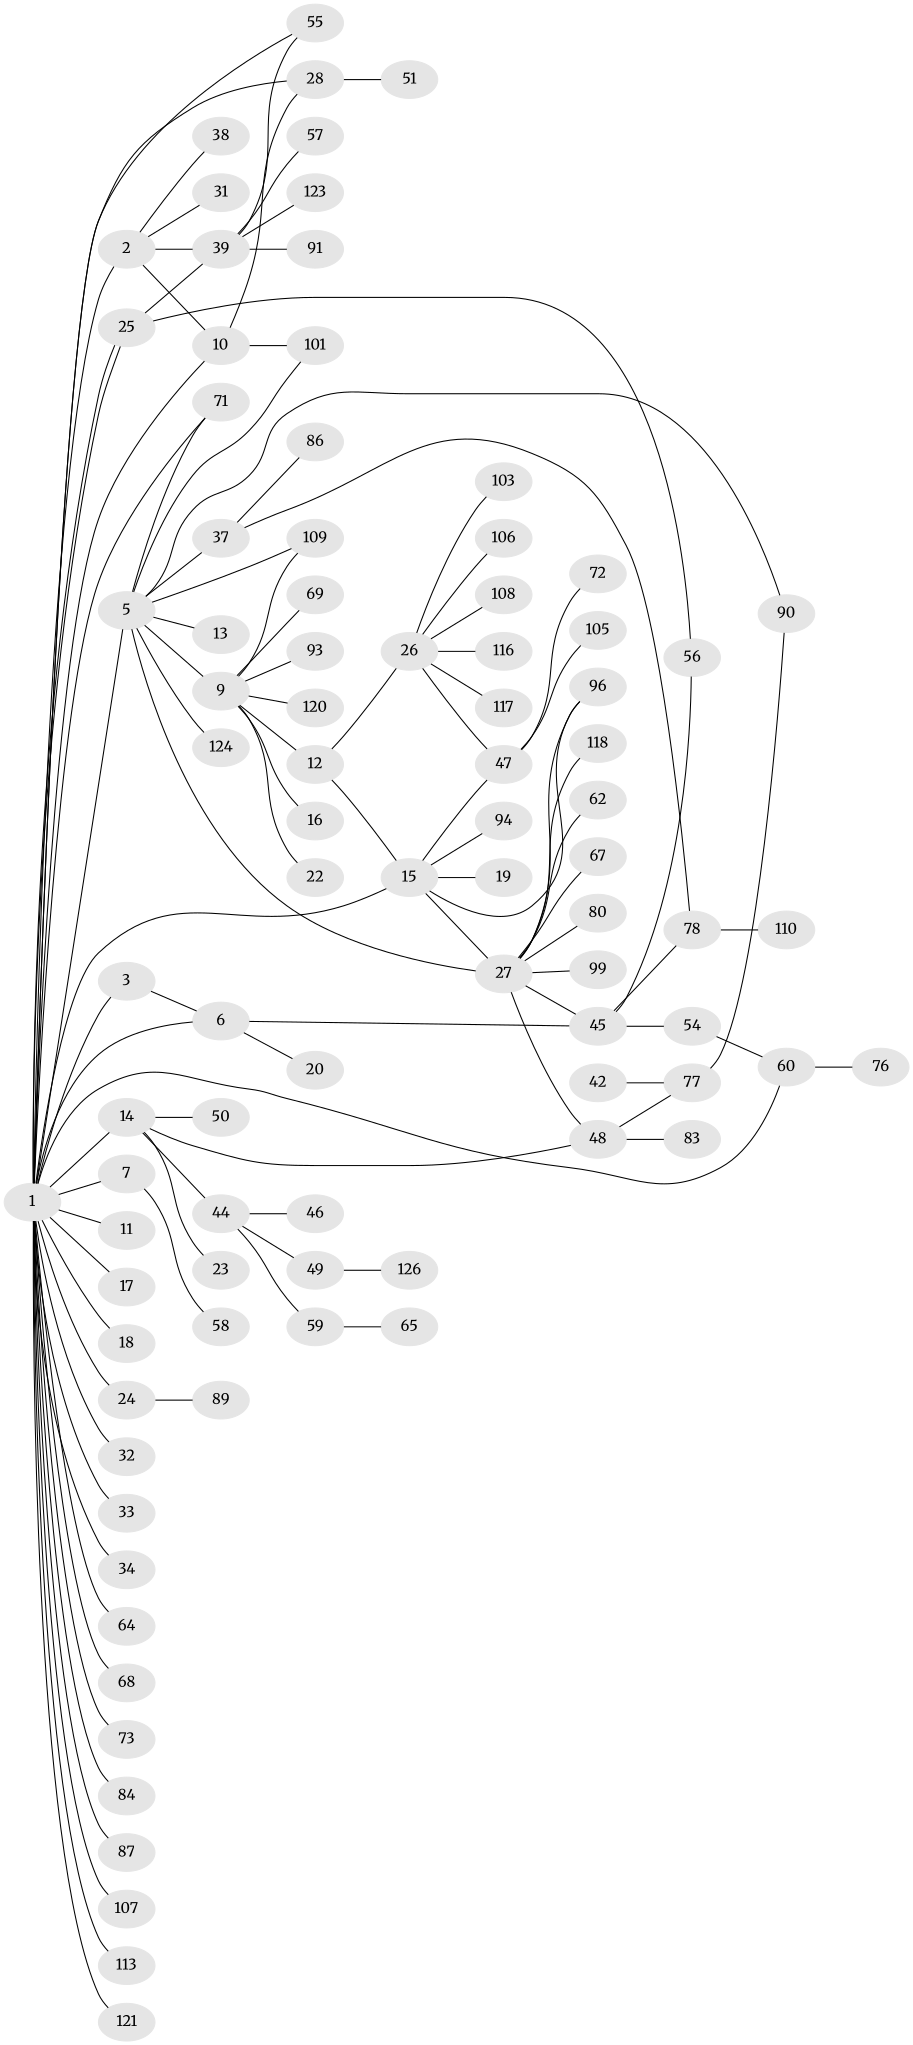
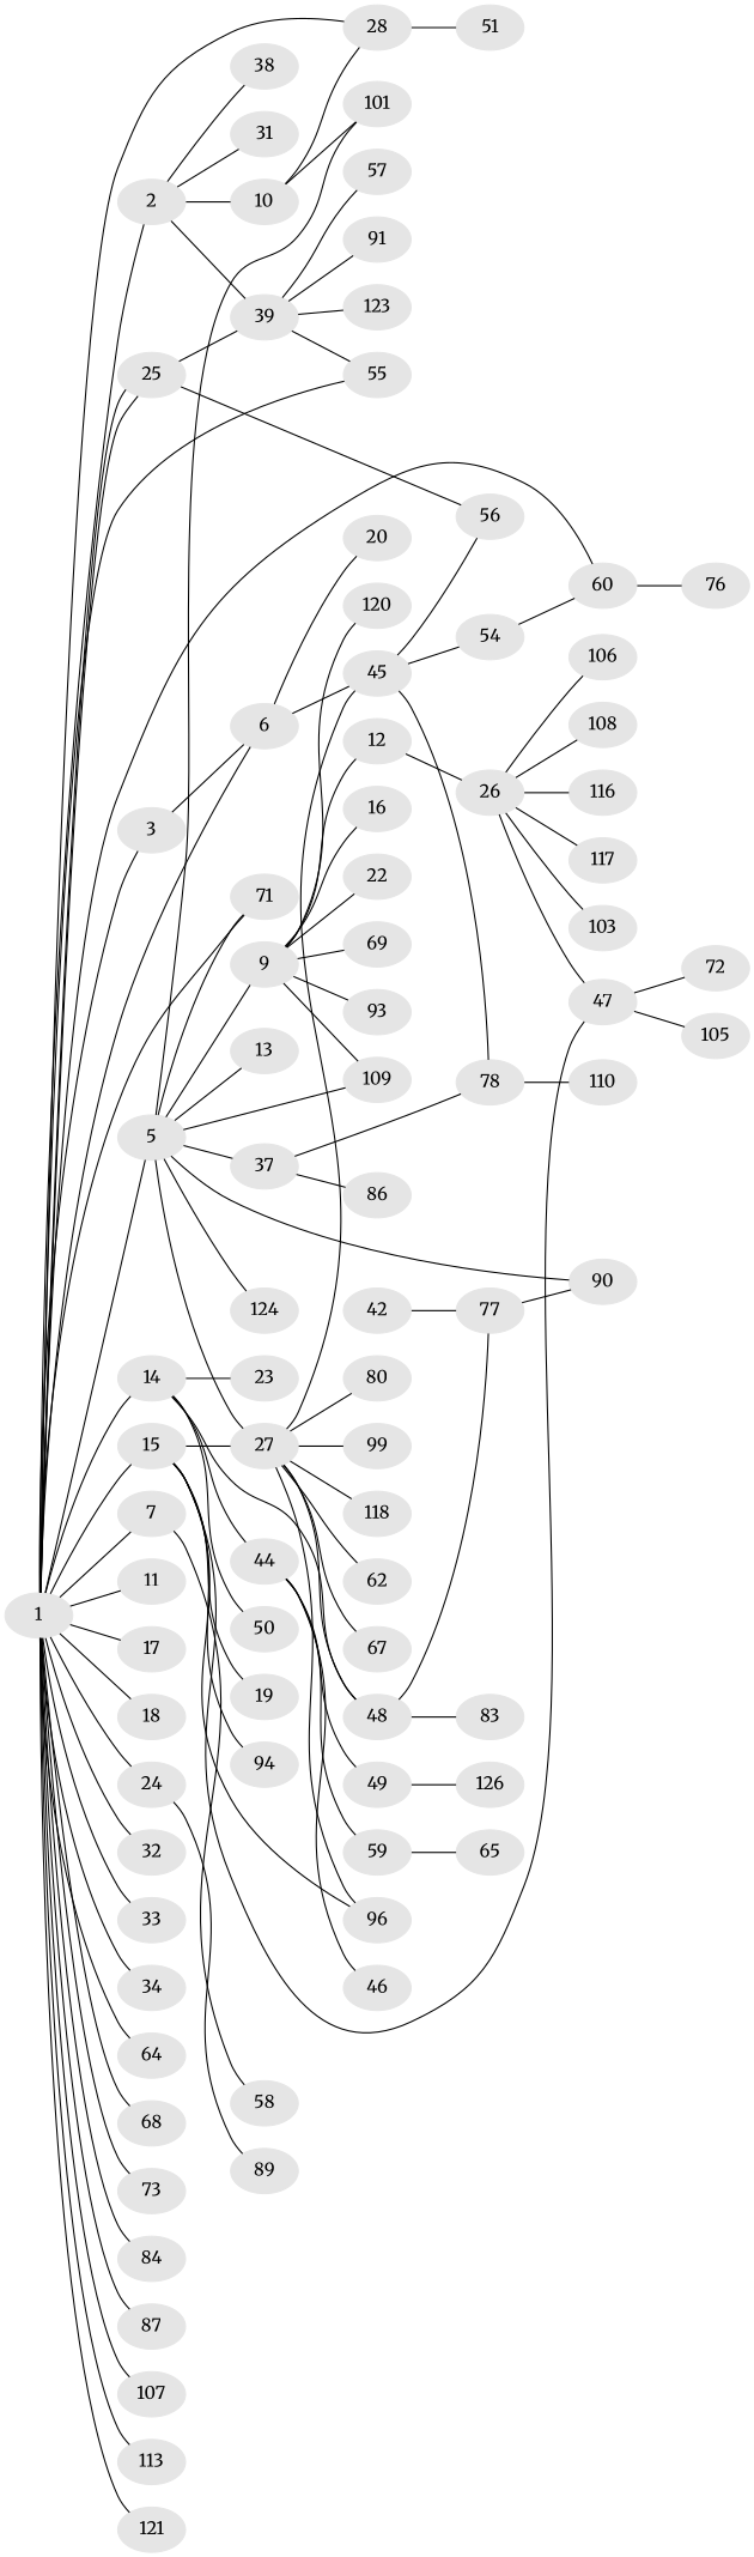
  graph {
    fontname=Merriweather
    rankdir=LR
    node [color=gray90 fontname=Merriweather style=filled]
    edge [fontname=Merriweather]
    1 [super="+21"]
    2 [super="+4"]
    3 [super="+122"]
    5 [super="+8"]
    6 [super="+125"]
    7 [super="+43"]
    10 [super="+95"]
    11 [super="+102"]
    14 [super="+36"]
    15 [super="+30"]
    17 [super="+53"]
    18
    24 [super="+41"]
    25
    28 [super="+70"]
    32
    33
    34 [super="+88"]
    55 [super="+100"]
    60 [super="+74"]
    64
    68
    71
    73
    84
    87
    107
    113
    121
    31
    38
    39 [super="+79"]
    9 [super="+119"]
    13 [super="+111"]
    27 [super="+29"]
    37 [super="+61"]
    90
    101 [super="+112"]
    109 [super="+114"]
    124
    20
    45 [super="+82"]
    58
    23
    44 [super="+63"]
    48 [super="+81"]
    50
    47 [super="+66"]
    19
    94
    96 [super="+115"]
    89
    56
    51
    76
    57
    91
    123
    72 [super="+97"]
    105
    12 [super="+98"]
    16
    22
    69 [super="+75"]
    93
    120
    62
    67
    80
    99
    118
    78
    86
    54
    26 [super="+104"]
    42 [super="+85"]
    77
    103
    106
    108
    116
    117
    46
    49
    59
    83
    110
    126
    65
    1 -- 2
    1 -- 3
    1 -- 5
    1 -- 6
    1 -- 7
-   1 -- 10 [weight=2]
    1 -- 11
    1 -- 14
    1 -- 15
    1 -- 17
    1 -- 18
    1 -- 24
    1 -- 25
    1 -- 25
    1 -- 28
    1 -- 32
    1 -- 33
    1 -- 34
    1 -- 55
    1 -- 60
    1 -- 64
    1 -- 68
    1 -- 71
    1 -- 73
    1 -- 84
    1 -- 87
    1 -- 107
    1 -- 113
    1 -- 121
    2 -- 10
    2 -- 31
    2 -- 38
    2 -- 39
    3 -- 6
    5 -- 71
    5 -- 9
    5 -- 13
    5 -- 27
    5 -- 37
    5 -- 90
    5 -- 101
    5 -- 109
    5 -- 124
    6 -- 20
    6 -- 45
    7 -- 58
    10 -- 28
    10 -- 101
    14 -- 23
    14 -- 44
    14 -- 48
    14 -- 50
    15 -- 27
    15 -- 47
    15 -- 19
    15 -- 94
    15 -- 96
    24 -- 89
    25 -- 39
    25 -- 56
    28 -- 51
    60 -- 76
    39 -- 55
    39 -- 57
    39 -- 91
    39 -- 123
    9 -- 109
    9 -- 12
    9 -- 16
    9 -- 22
    9 -- 69
    9 -- 93
    9 -- 120
    27 -- 45
    27 -- 48
    27 -- 96
    27 -- 62
    27 -- 67
    27 -- 80
    27 -- 99
    27 -- 118
    37 -- 78
    37 -- 86
    45 -- 56
    45 -- 78
    45 -- 54
    44 -- 46
    44 -- 49
    44 -- 59
    48 -- 77
    48 -- 83
    47 -- 72
    47 -- 105
-   12 -- 15
    12 -- 26
    78 -- 110
    54 -- 60
    26 -- 47
    26 -- 103
    26 -- 106
    26 -- 108
    26 -- 116
    26 -- 117
    42 -- 77
    77 -- 90
    49 -- 126
    59 -- 65
  }
